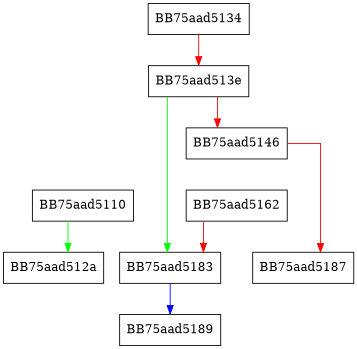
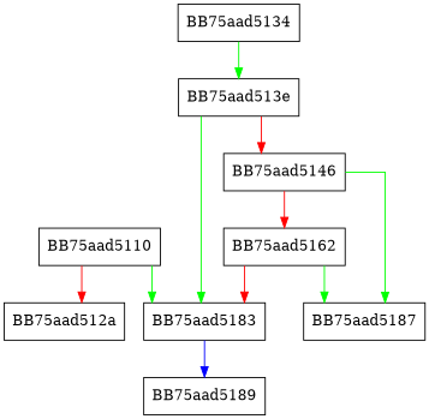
  digraph {
    splines=ortho
    node [shape=box]
    edge [color=red]
    BB75aad5110
    BB75aad5183
    BB75aad512a
    BB75aad5189
    BB75aad5134
    BB75aad513e
    BB75aad5146
    BB75aad5187
    BB75aad5162
-   BB75aad5110 -> BB75aad512a [color=green]
+   BB75aad5110 -> BB75aad5183 [color=green]
+   BB75aad5110 -> BB75aad512a
    BB75aad5183 -> BB75aad5189 [color=blue]
-   BB75aad5134 -> BB75aad513e
+   BB75aad5134 -> BB75aad513e [color=green]
    BB75aad513e -> BB75aad5183 [color=green]
    BB75aad513e -> BB75aad5146
-   BB75aad5146 -> BB75aad5187
+   BB75aad5146 -> BB75aad5187 [color=green]
+   BB75aad5146 -> BB75aad5162
    BB75aad5162 -> BB75aad5183
+   BB75aad5162 -> BB75aad5187 [color=green]
  }
